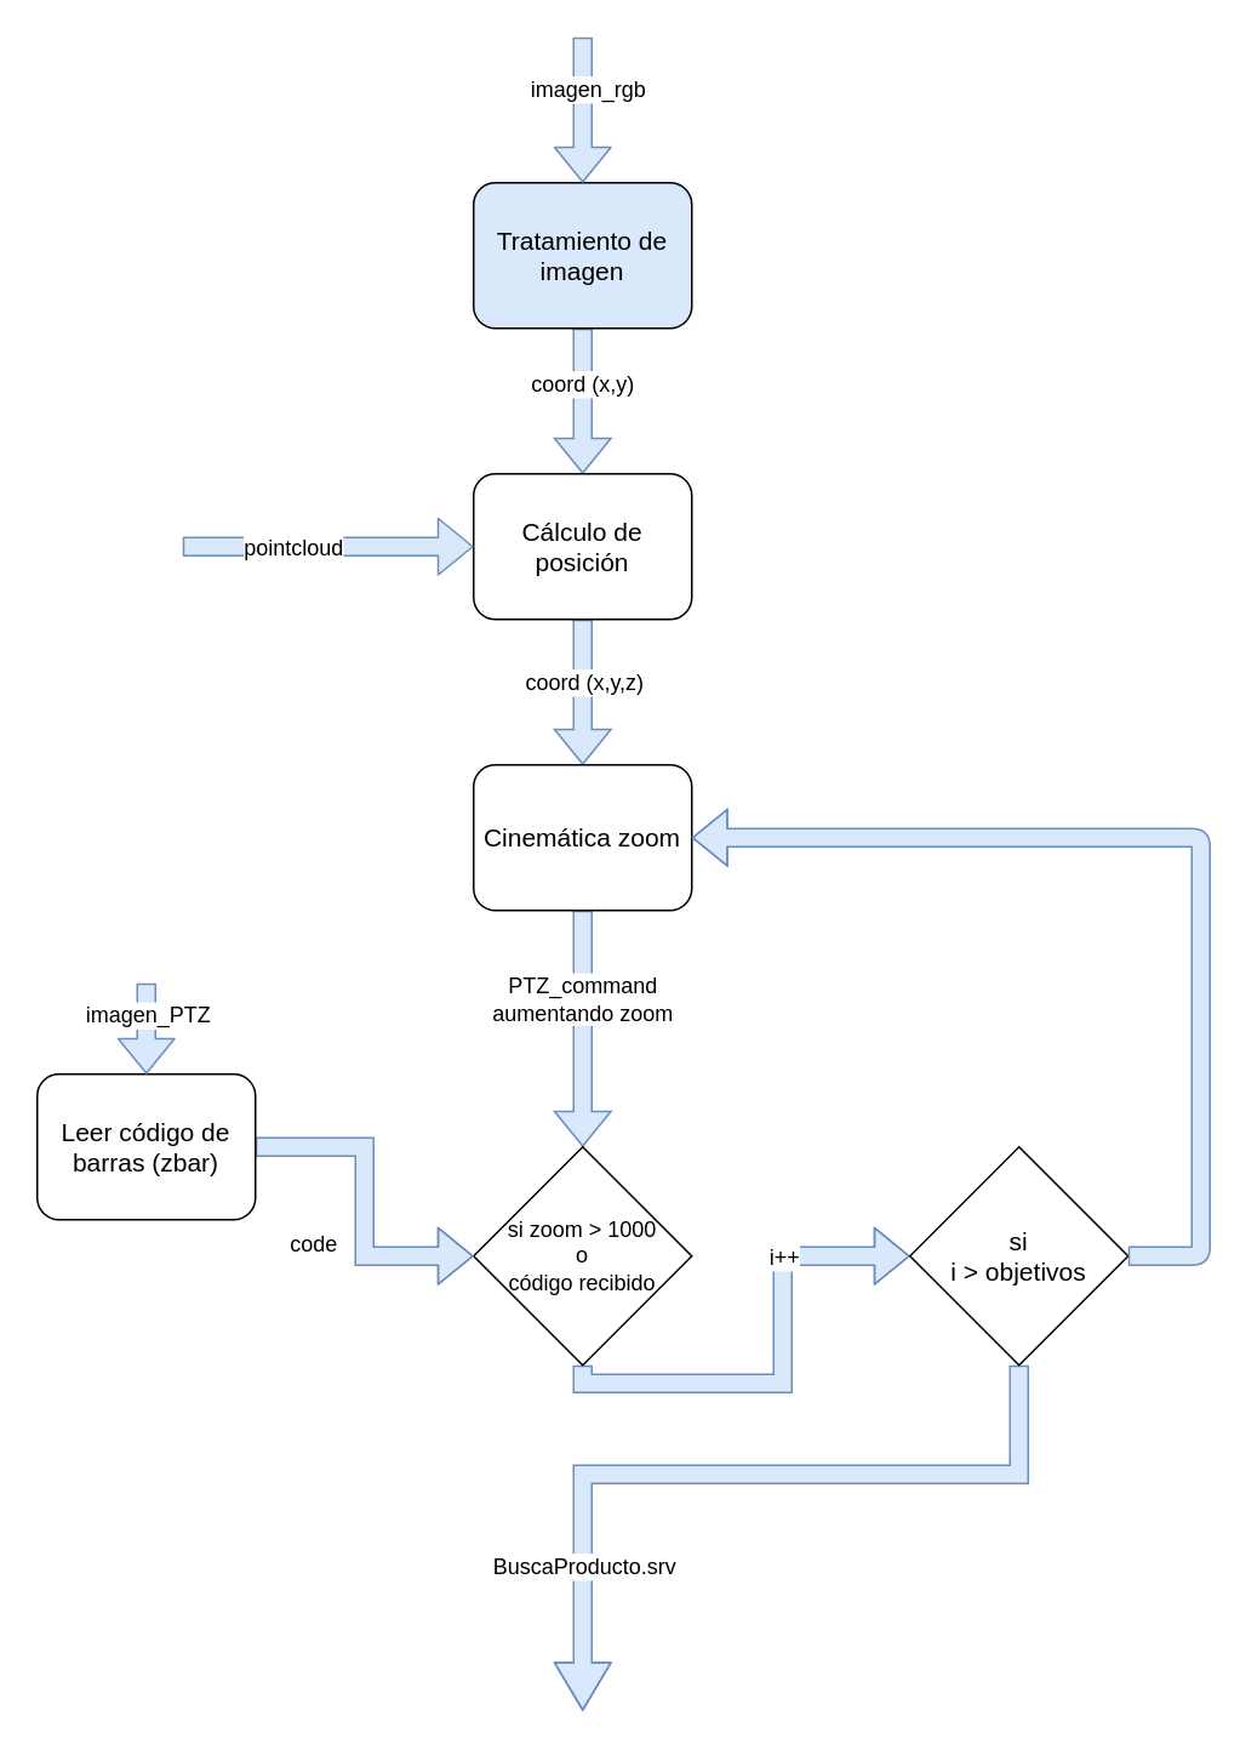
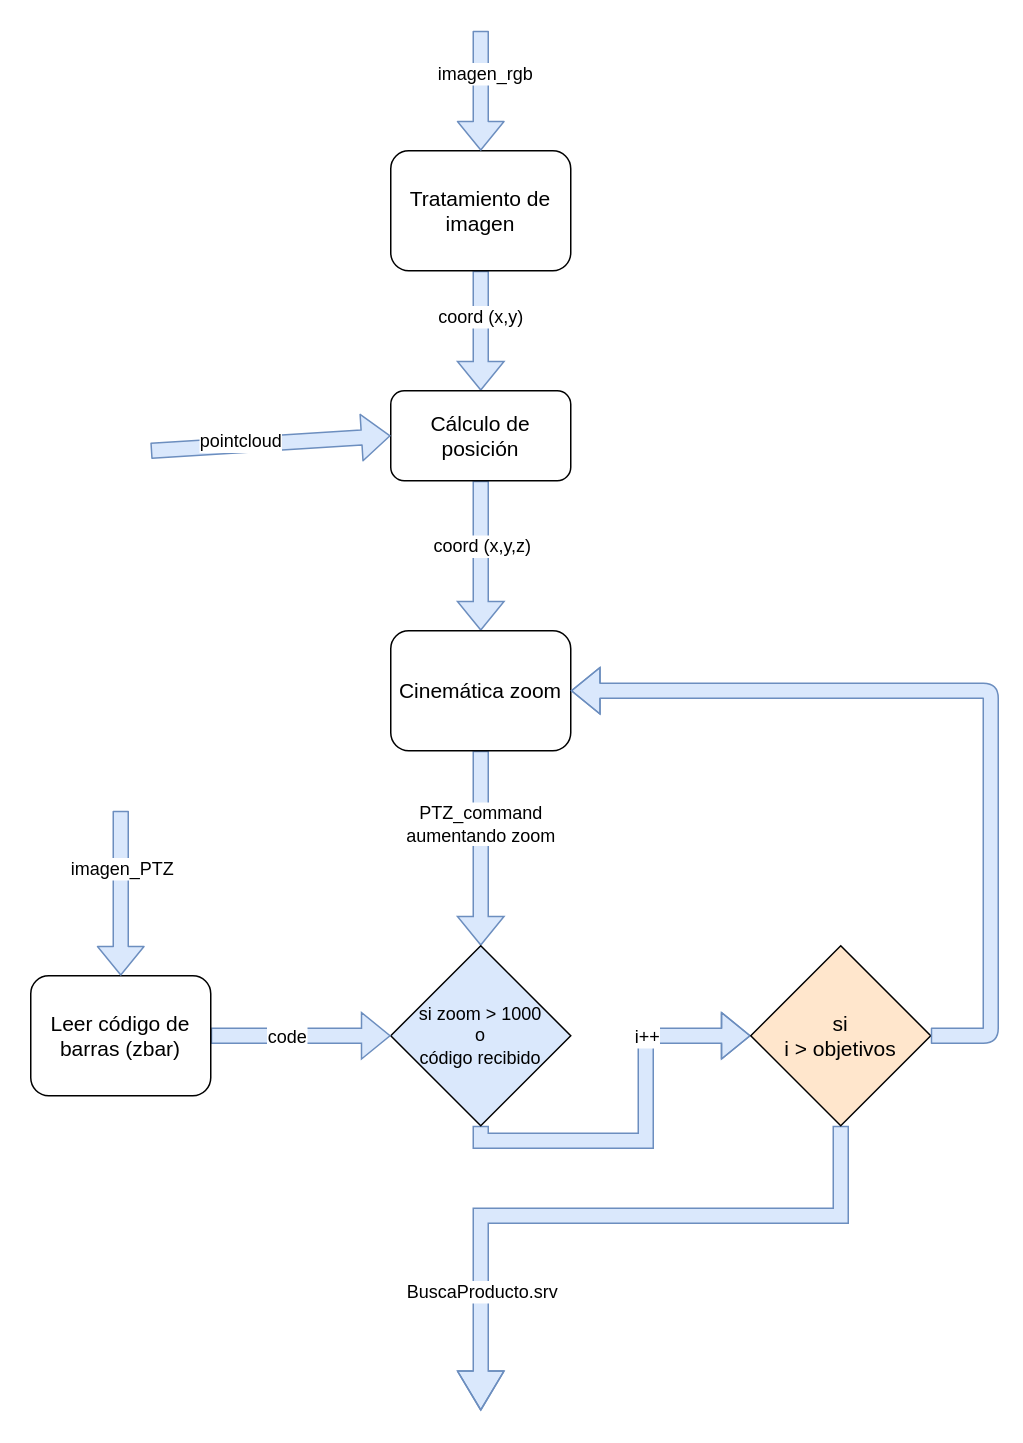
  <mxCell id="0" />
  <mxCell id="1" parent="0" />
  <mxCell id="2" value="" style="edgeStyle=orthogonalEdgeStyle;shape=flexArrow;rounded=0;orthogonalLoop=1;jettySize=auto;html=1;strokeColor=#6c8ebf;strokeWidth=1;fillColor=#dae8fc;" parent="1" source="4" target="7" edge="1"><mxGeometry relative="1" as="geometry" /></mxCell>
  <mxCell id="3" value="&lt;font style=&quot;font-size: 12px&quot;&gt;coord (x,y)&lt;/font&gt;" style="edgeLabel;html=1;align=center;verticalAlign=middle;resizable=0;points=[];" parent="2" vertex="1" connectable="0"><mxGeometry x="-0.25" y="-1" relative="1" as="geometry"><mxPoint as="offset" /></mxGeometry></mxCell>
- <mxCell id="4" value="&lt;font style=&quot;font-size: 11px&quot;&gt;&lt;font style=&quot;font-size: 14px&quot;&gt;Tratamiento de imagen&lt;/font&gt;&lt;br&gt;&lt;/font&gt;" style="rounded=1;whiteSpace=wrap;html=1;fillColor=#dae8fc;" parent="1" vertex="1"><mxGeometry x="260" y="100" width="120" height="80" as="geometry" /></mxCell>
+ <mxCell id="4" value="&lt;font style=&quot;font-size: 11px&quot;&gt;&lt;font style=&quot;font-size: 14px&quot;&gt;Tratamiento de imagen&lt;/font&gt;&lt;br&gt;&lt;/font&gt;" style="rounded=1;whiteSpace=wrap;html=1;" parent="1" vertex="1"><mxGeometry x="260" y="100" width="120" height="80" as="geometry" /></mxCell>
  <mxCell id="5" value="" style="edgeStyle=orthogonalEdgeStyle;shape=flexArrow;rounded=0;orthogonalLoop=1;jettySize=auto;html=1;strokeColor=#6c8ebf;strokeWidth=1;fillColor=#dae8fc;" parent="1" source="7" target="10" edge="1"><mxGeometry relative="1" as="geometry" /></mxCell>
  <mxCell id="6" value="&lt;font style=&quot;font-size: 12px&quot;&gt;coord (x,y,z)&lt;/font&gt;" style="edgeLabel;html=1;align=center;verticalAlign=middle;resizable=0;points=[];" parent="5" vertex="1" connectable="0"><mxGeometry x="-0.15" y="9" relative="1" as="geometry"><mxPoint x="-9" as="offset" /></mxGeometry></mxCell>
- <mxCell id="7" value="&lt;font style=&quot;font-size: 14px&quot;&gt;Cálculo de posición&lt;/font&gt;" style="rounded=1;whiteSpace=wrap;html=1;" parent="1" vertex="1"><mxGeometry x="260" y="260" width="120" height="80" as="geometry" /></mxCell>
+ <mxCell id="7" value="&lt;font style=&quot;font-size: 14px&quot;&gt;Cálculo de posición&lt;/font&gt;" style="rounded=1;whiteSpace=wrap;html=1;" parent="1" vertex="1"><mxGeometry x="260" y="260" width="120" height="60" as="geometry" /></mxCell>
  <mxCell id="8" value="" style="edgeStyle=orthogonalEdgeStyle;shape=flexArrow;rounded=0;orthogonalLoop=1;jettySize=auto;html=1;strokeColor=#6c8ebf;strokeWidth=1;entryX=0.5;entryY=0;entryDx=0;entryDy=0;fillColor=#dae8fc;" parent="1" source="10" target="13" edge="1"><mxGeometry relative="1" as="geometry"><mxPoint x="320" y="590" as="targetPoint" /></mxGeometry></mxCell>
  <mxCell id="9" value="&lt;div&gt;&lt;font style=&quot;font-size: 12px&quot;&gt;PTZ_command&lt;/font&gt;&lt;/div&gt;&lt;div&gt;&lt;font style=&quot;font-size: 12px&quot;&gt;aumentando zoom&lt;br&gt;&lt;/font&gt;&lt;/div&gt;" style="edgeLabel;html=1;align=center;verticalAlign=middle;resizable=0;points=[];" parent="8" vertex="1" connectable="0"><mxGeometry x="-0.262" y="-1" relative="1" as="geometry"><mxPoint as="offset" /></mxGeometry></mxCell>
  <mxCell id="10" value="&lt;font style=&quot;font-size: 14px&quot;&gt;Cinemática zoom&lt;/font&gt;" style="rounded=1;whiteSpace=wrap;html=1;" parent="1" vertex="1"><mxGeometry x="260" y="420" width="120" height="80" as="geometry" /></mxCell>
  <mxCell id="11" style="edgeStyle=orthogonalEdgeStyle;shape=flexArrow;rounded=0;orthogonalLoop=1;jettySize=auto;html=1;entryX=0;entryY=0.5;entryDx=0;entryDy=0;strokeColor=#6c8ebf;strokeWidth=1;fillColor=#dae8fc;exitX=0.5;exitY=1;exitDx=0;exitDy=0;" parent="1" source="13" target="19" edge="1"><mxGeometry relative="1" as="geometry"><Array as="points"><mxPoint x="320" y="760" /><mxPoint x="430" y="760" /><mxPoint x="430" y="690" /></Array></mxGeometry></mxCell>
  <mxCell id="12" value="&lt;font style=&quot;font-size: 12px&quot;&gt;i++&lt;/font&gt;" style="edgeLabel;html=1;align=center;verticalAlign=middle;resizable=0;points=[];" parent="11" vertex="1" connectable="0"><mxGeometry x="0.333" y="-4" relative="1" as="geometry"><mxPoint x="-4" y="-17" as="offset" /></mxGeometry></mxCell>
- <mxCell id="13" value="&lt;div&gt;si zoom &amp;gt; 1000&lt;/div&gt;&lt;div&gt;o&lt;/div&gt;&lt;div&gt;código recibido&lt;br&gt;&lt;/div&gt;" style="rhombus;whiteSpace=wrap;html=1;" parent="1" vertex="1"><mxGeometry x="260" y="630" width="120" height="120" as="geometry" /></mxCell>
+ <mxCell id="13" value="&lt;div&gt;si zoom &amp;gt; 1000&lt;/div&gt;&lt;div&gt;o&lt;/div&gt;&lt;div&gt;código recibido&lt;br&gt;&lt;/div&gt;" style="rhombus;whiteSpace=wrap;html=1;fillColor=#dae8fc;" parent="1" vertex="1"><mxGeometry x="260" y="630" width="120" height="120" as="geometry" /></mxCell>
  <mxCell id="14" style="edgeStyle=orthogonalEdgeStyle;shape=flexArrow;rounded=0;orthogonalLoop=1;jettySize=auto;html=1;entryX=0;entryY=0.5;entryDx=0;entryDy=0;strokeColor=#6c8ebf;strokeWidth=1;fillColor=#dae8fc;" parent="1" source="16" target="13" edge="1"><mxGeometry relative="1" as="geometry" /></mxCell>
  <mxCell id="15" value="&lt;font style=&quot;font-size: 12px&quot;&gt;code&lt;/font&gt;" style="edgeLabel;html=1;align=center;verticalAlign=middle;resizable=0;points=[];" parent="14" vertex="1" connectable="0"><mxGeometry x="0.283" y="-2" relative="1" as="geometry"><mxPoint x="-27" y="-2" as="offset" /></mxGeometry></mxCell>
- <mxCell id="16" value="&lt;font style=&quot;font-size: 14px&quot;&gt;Leer código de barras (zbar)&lt;/font&gt;" style="rounded=1;whiteSpace=wrap;html=1;" parent="1" vertex="1"><mxGeometry x="20" y="590" width="120" height="80" as="geometry" /></mxCell>
+ <mxCell id="16" value="&lt;font style=&quot;font-size: 14px&quot;&gt;Leer código de barras (zbar)&lt;/font&gt;" style="rounded=1;whiteSpace=wrap;html=1;" parent="1" vertex="1"><mxGeometry x="20" y="650" width="120" height="80" as="geometry" /></mxCell>
  <mxCell id="17" style="edgeStyle=orthogonalEdgeStyle;shape=flexArrow;rounded=0;orthogonalLoop=1;jettySize=auto;html=1;strokeColor=#6c8ebf;strokeWidth=1;fillColor=#dae8fc;width=10;endSize=8.33;" parent="1" source="19" edge="1"><mxGeometry relative="1" as="geometry"><mxPoint x="320" y="940" as="targetPoint" /><Array as="points"><mxPoint x="560" y="810" /><mxPoint x="320" y="810" /></Array></mxGeometry></mxCell>
  <mxCell id="18" value="&lt;font style=&quot;font-size: 12px&quot;&gt;BuscaProducto.srv&lt;/font&gt;" style="edgeLabel;html=1;align=center;verticalAlign=middle;resizable=0;points=[];" parent="17" vertex="1" connectable="0"><mxGeometry x="0.535" y="-5" relative="1" as="geometry"><mxPoint x="5" y="20" as="offset" /></mxGeometry></mxCell>
- <mxCell id="19" value="&lt;div&gt;&lt;font style=&quot;font-size: 14px&quot;&gt;si&lt;/font&gt;&lt;/div&gt;&lt;div&gt;&lt;font style=&quot;font-size: 14px&quot;&gt; i &amp;gt; objetivos&lt;/font&gt;&lt;/div&gt;" style="rhombus;whiteSpace=wrap;html=1;" parent="1" vertex="1"><mxGeometry x="500" y="630" width="120" height="120" as="geometry" /></mxCell>
+ <mxCell id="19" value="&lt;div&gt;&lt;font style=&quot;font-size: 14px&quot;&gt;si&lt;/font&gt;&lt;/div&gt;&lt;div&gt;&lt;font style=&quot;font-size: 14px&quot;&gt; i &amp;gt; objetivos&lt;/font&gt;&lt;/div&gt;" style="rhombus;whiteSpace=wrap;html=1;fillColor=#ffe6cc;" parent="1" vertex="1"><mxGeometry x="500" y="630" width="120" height="120" as="geometry" /></mxCell>
  <mxCell id="20" value="" style="shape=flexArrow;endArrow=classic;html=1;strokeColor=#6c8ebf;strokeWidth=1;entryX=0.5;entryY=0;entryDx=0;entryDy=0;fillColor=#dae8fc;" parent="1" target="4" edge="1"><mxGeometry width="50" height="50" relative="1" as="geometry"><mxPoint x="320" as="sourcePoint" y="20" /><mxPoint x="380" y="90" as="targetPoint" /></mxGeometry></mxCell>
  <mxCell id="21" value="&lt;font style=&quot;font-size: 12px&quot;&gt;imagen_rgb&lt;/font&gt;" style="edgeLabel;html=1;align=center;verticalAlign=middle;resizable=0;points=[];" parent="20" vertex="1" connectable="0"><mxGeometry x="-0.3" y="2" relative="1" as="geometry"><mxPoint as="offset" /></mxGeometry></mxCell>
  <mxCell id="22" value="" style="shape=flexArrow;endArrow=classic;html=1;strokeColor=#6c8ebf;strokeWidth=1;fillColor=#dae8fc;entryX=1;entryY=0.5;entryDx=0;entryDy=0;exitX=1;exitY=0.5;exitDx=0;exitDy=0;" parent="1" source="19" target="10" edge="1"><mxGeometry width="50" height="50" relative="1" as="geometry"><mxPoint x="430" y="690" as="sourcePoint" /><mxPoint x="320" y="560" as="targetPoint" /><Array as="points"><mxPoint x="660" y="690" /><mxPoint x="660" y="460" /></Array></mxGeometry></mxCell>
  <mxCell id="23" value="" style="shape=flexArrow;endArrow=classic;html=1;strokeColor=#6c8ebf;strokeWidth=1;entryX=0.5;entryY=0;entryDx=0;entryDy=0;fillColor=#dae8fc;" parent="1" target="16" edge="1"><mxGeometry width="50" height="50" relative="1" as="geometry"><mxPoint x="80" y="540" as="sourcePoint" /><mxPoint x="380" y="550" as="targetPoint" /></mxGeometry></mxCell>
  <mxCell id="24" value="&lt;font style=&quot;font-size: 12px&quot;&gt;imagen_PTZ&lt;/font&gt;" style="edgeLabel;html=1;align=center;verticalAlign=middle;resizable=0;points=[];" parent="23" vertex="1" connectable="0"><mxGeometry x="-0.309" y="3" relative="1" as="geometry"><mxPoint x="-3" as="offset" /></mxGeometry></mxCell>
  <mxCell id="25" value="" style="shape=flexArrow;endArrow=classic;html=1;entryX=0;entryY=0.5;entryDx=0;entryDy=0;fillColor=#dae8fc;strokeColor=#6c8ebf;" edge="1" parent="1" target="7"><mxGeometry width="50" height="50" relative="1" as="geometry"><mxPoint x="100" y="300" as="sourcePoint" /><mxPoint x="380" y="280" as="targetPoint" /></mxGeometry></mxCell>
  <mxCell id="26" value="&lt;font style=&quot;font-size: 12px&quot;&gt;pointcloud&lt;/font&gt;" style="edgeLabel;html=1;align=center;verticalAlign=middle;resizable=0;points=[];" vertex="1" connectable="0" parent="25"><mxGeometry x="0.263" y="-2" relative="1" as="geometry"><mxPoint x="-41" y="-2" as="offset" /></mxGeometry></mxCell>
